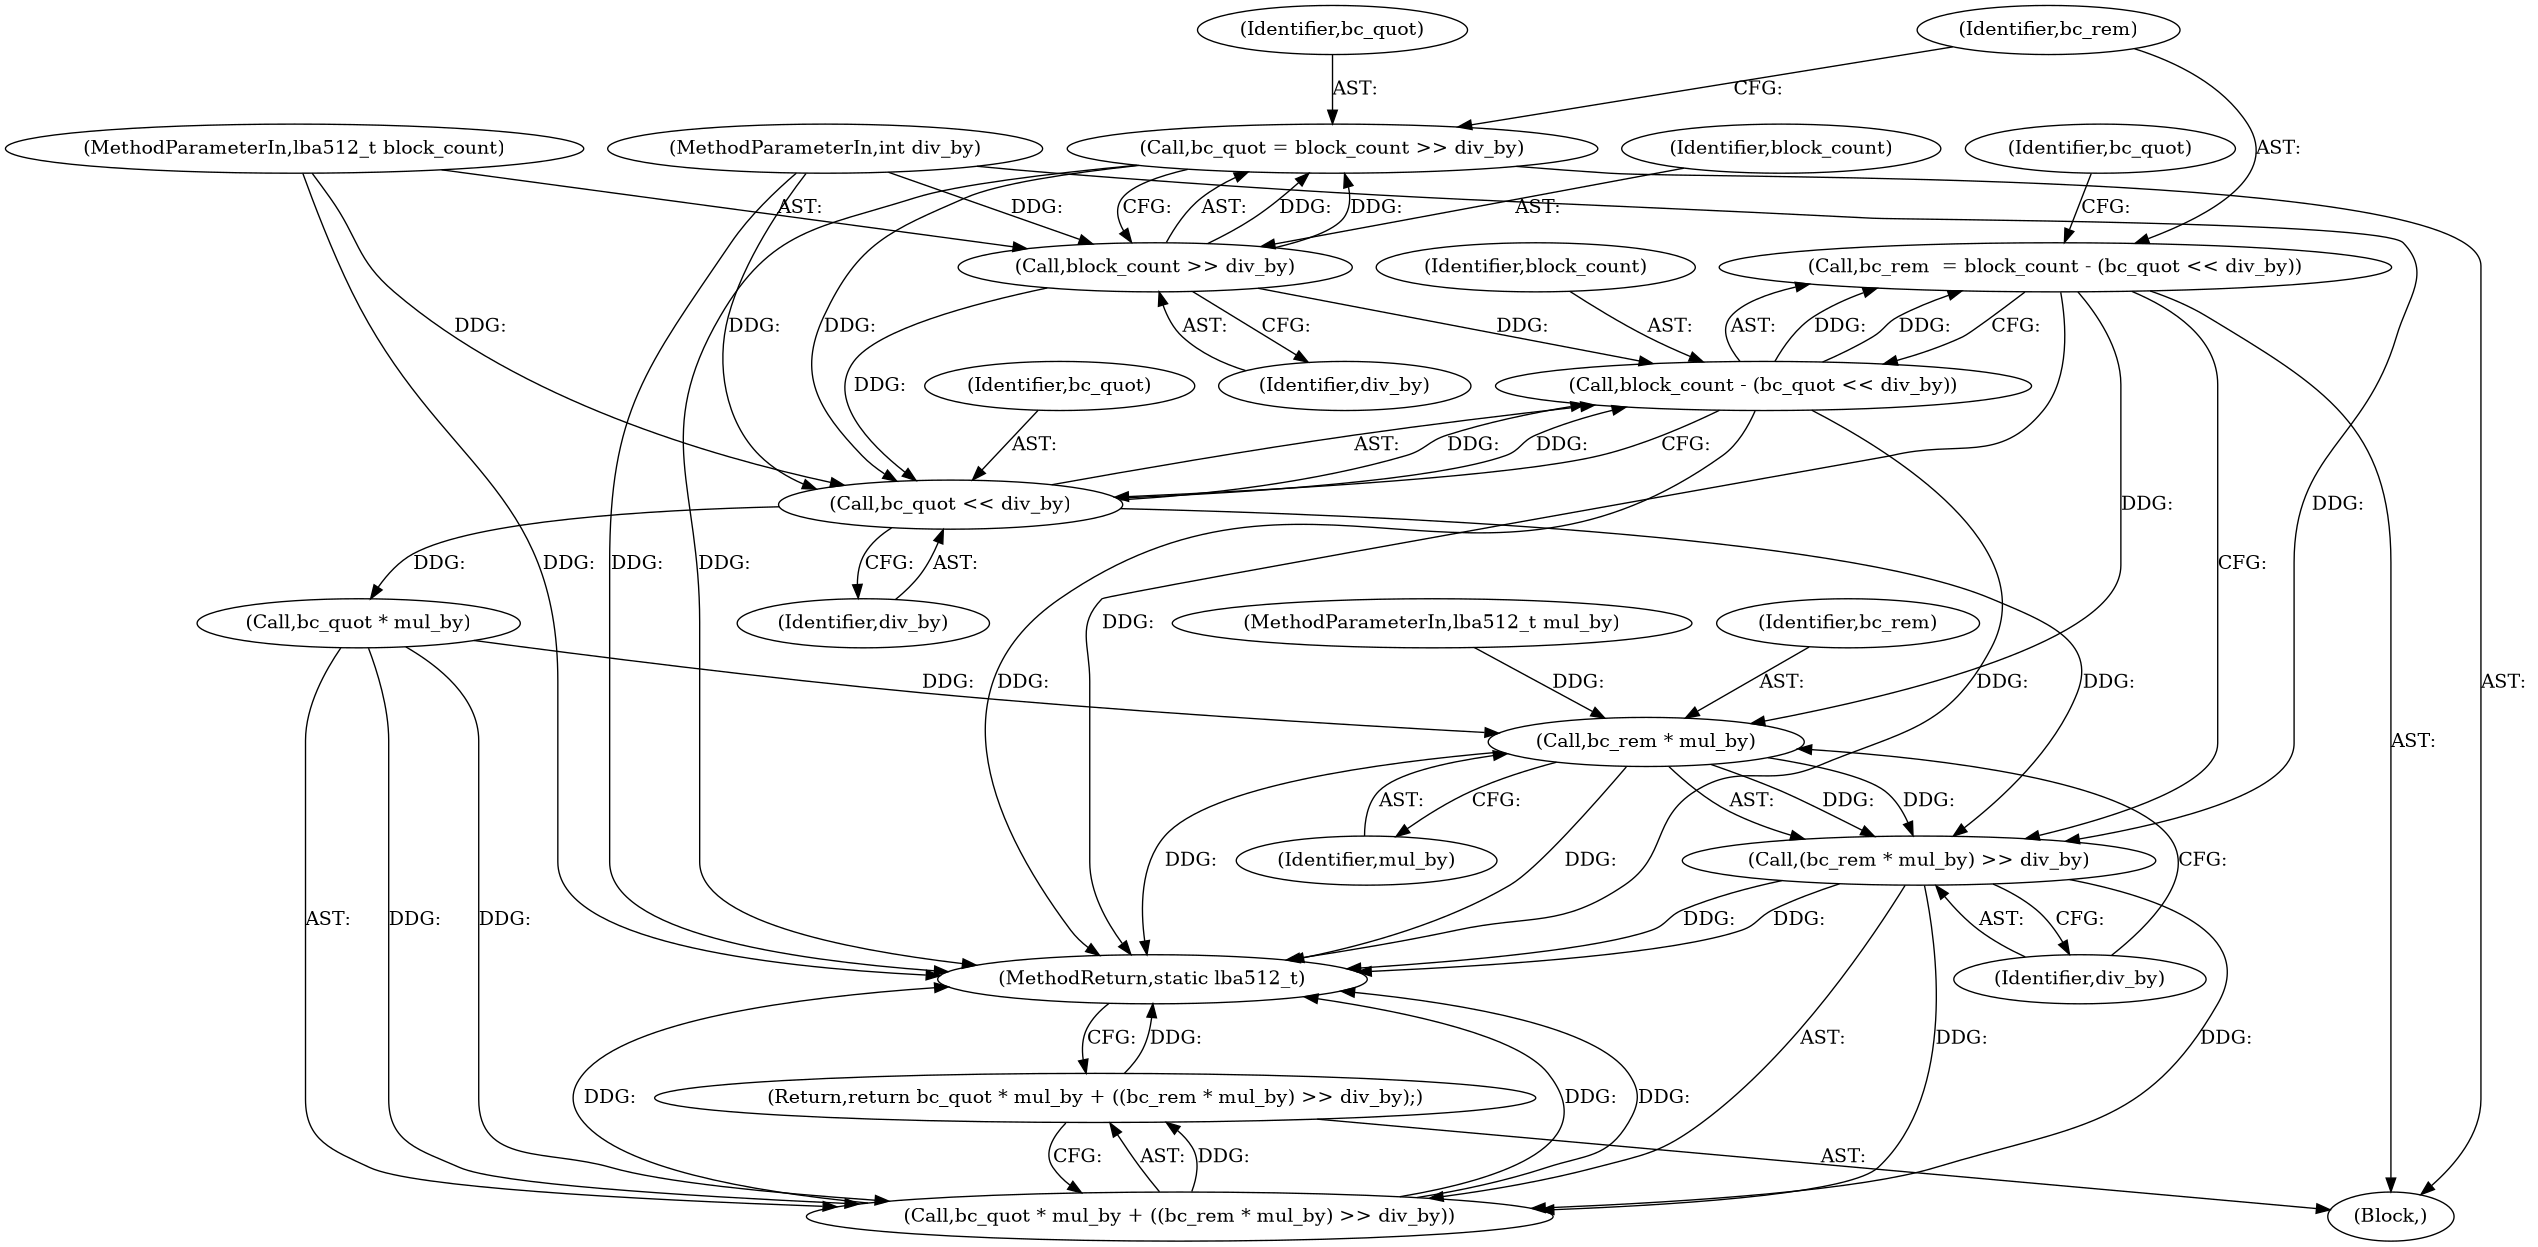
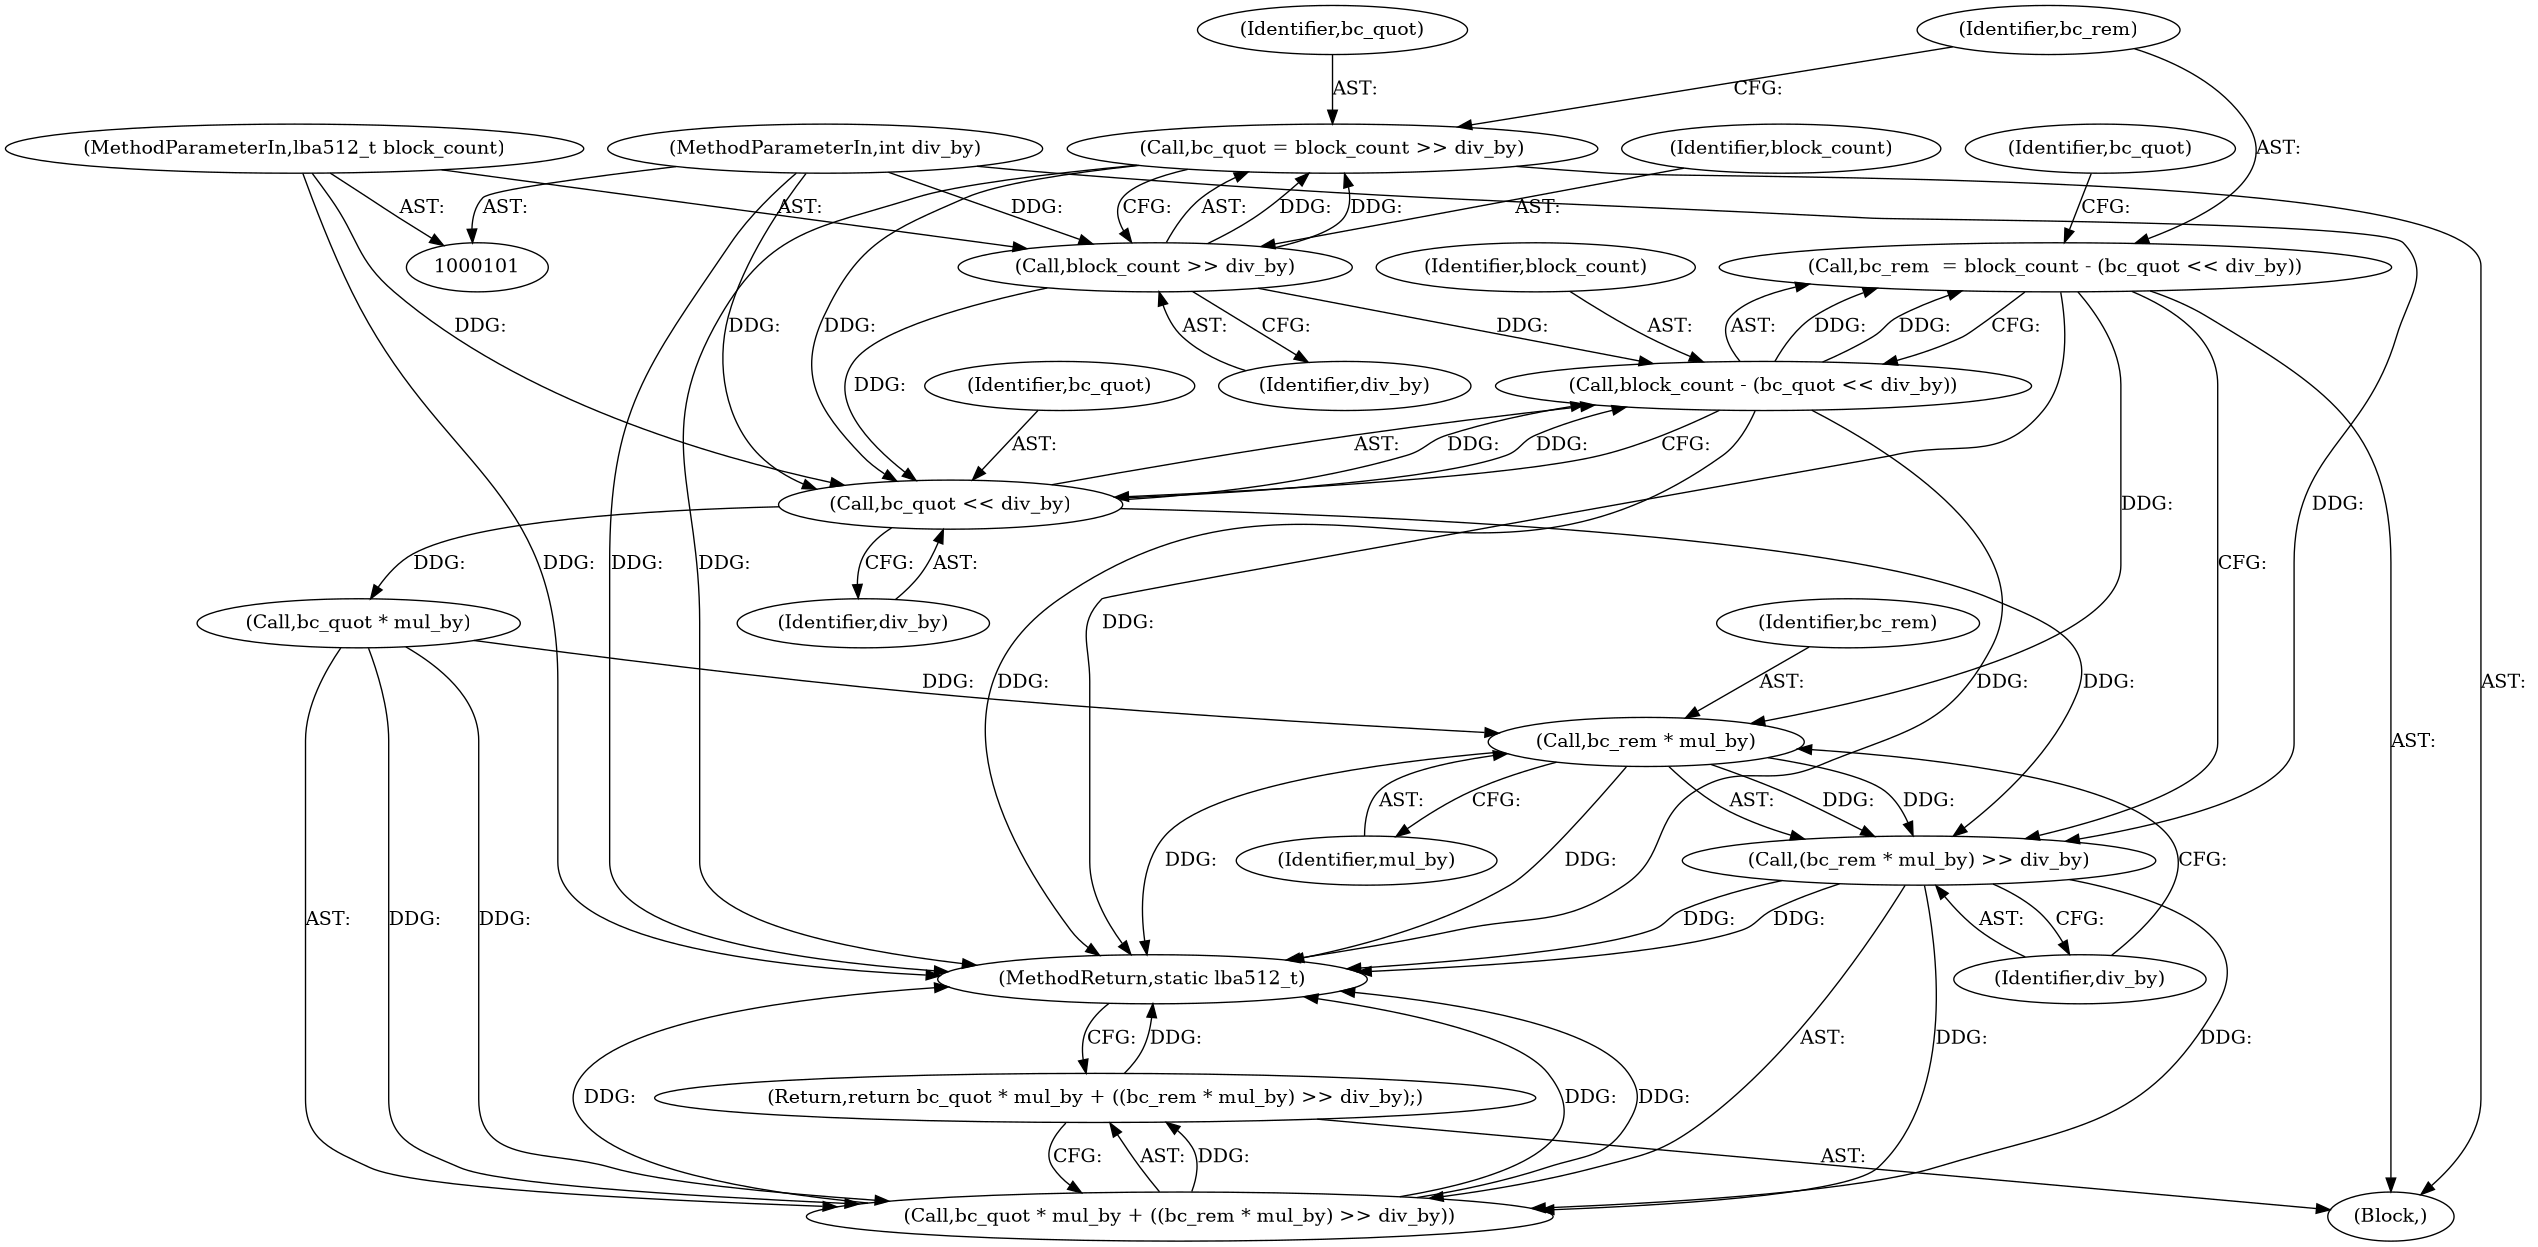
  digraph {
    n1 [label="(Call,bc_rem  = block_count - (bc_quot << div_by))"]
    n2 [label="(Call,block_count - (bc_quot << div_by))"]
    n3 [label="(Call,bc_rem * mul_by)"]
    n4 [label="(Block,)"]
    n5 [label="(MethodReturn,static lba512_t)"]
    n6 [label="(Call,(bc_rem * mul_by) >> div_by)"]
    n7 [label="(Call,bc_quot << div_by)"]
    n8 [label="(Identifier,mul_by)"]
    n9 [label="(Return,return bc_quot * mul_by + ((bc_rem * mul_by) >> div_by);)"]
    n10 [label="(Identifier,div_by)"]
    n11 [label="(Call,bc_quot * mul_by)"]
    n12 [label="(Call,block_count >> div_by)"]
    n13 [label="(Call,bc_quot = block_count >> div_by)"]
    n14 [label="(Identifier,div_by)"]
    n15 [label="(MethodParameterIn,lba512_t block_count)"]
+   1000101
    n17 [label="(MethodParameterIn,int div_by)"]
    n18 [label="(Call,bc_quot * mul_by + ((bc_rem * mul_by) >> div_by))"]
    n19 [label="(Identifier,div_by)"]
    n20 [label="(Identifier,bc_rem)"]
-   n21 [label="(MethodParameterIn,lba512_t mul_by)"]
    n22 [label="(Identifier,block_count)"]
    n23 [label="(Identifier,block_count)"]
    n24 [label="(Identifier,bc_quot)"]
    n25 [label="(Identifier,bc_rem)"]
    n26 [label="(Identifier,bc_quot)"]
    n27 [label="(Identifier,bc_quot)"]
    n1 -> n2 [label="CFG: "]
    n1 -> n3 [label="DDG: "]
    n1 -> n4 [label="AST: "]
    n1 -> n5 [label="DDG: "]
    n1 -> n6 [label="CFG: "]
    n2 -> n1 [label="AST: "]
    n2 -> n1 [label="DDG: "]
    n2 -> n1 [label="DDG: "]
    n2 -> n5 [label="DDG: "]
    n2 -> n5 [label="DDG: "]
    n2 -> n7 [label="CFG: "]
    n3 -> n5 [label="DDG: "]
    n3 -> n5 [label="DDG: "]
    n3 -> n6 [label="AST: "]
    n3 -> n6 [label="DDG: "]
    n3 -> n6 [label="DDG: "]
    n3 -> n8 [label="CFG: "]
    n5 -> n9 [label="CFG: "]
    n6 -> n5 [label="DDG: "]
    n6 -> n5 [label="DDG: "]
    n6 -> n18 [label="AST: "]
    n6 -> n18 [label="DDG: "]
    n6 -> n18 [label="DDG: "]
    n6 -> n19 [label="CFG: "]
    n7 -> n2 [label="AST: "]
    n7 -> n2 [label="DDG: "]
    n7 -> n2 [label="DDG: "]
    n7 -> n6 [label="DDG: "]
    n7 -> n10 [label="CFG: "]
    n7 -> n11 [label="DDG: "]
    n8 -> n3 [label="AST: "]
    n9 -> n4 [label="AST: "]
    n9 -> n5 [label="DDG: "]
    n9 -> n18 [label="CFG: "]
    n10 -> n7 [label="AST: "]
    n11 -> n3 [label="DDG: "]
    n11 -> n18 [label="AST: "]
    n11 -> n18 [label="DDG: "]
    n11 -> n18 [label="DDG: "]
    n12 -> n2 [label="DDG: "]
    n12 -> n7 [label="DDG: "]
    n12 -> n13 [label="AST: "]
    n12 -> n13 [label="DDG: "]
    n12 -> n13 [label="DDG: "]
    n12 -> n14 [label="CFG: "]
    n13 -> n4 [label="AST: "]
    n13 -> n5 [label="DDG: "]
    n13 -> n7 [label="DDG: "]
    n13 -> n12 [label="CFG: "]
    n14 -> n12 [label="AST: "]
    n15 -> n5 [label="DDG: "]
    n15 -> n7 [label="DDG: "]
    n15 -> n12 [label="AST: "]
+   n15 -> 1000101 [label="AST: "]
    n17 -> n5 [label="DDG: "]
    n17 -> n6 [label="DDG: "]
    n17 -> n7 [label="DDG: "]
    n17 -> n12 [label="DDG: "]
+   n17 -> 1000101 [label="AST: "]
    n18 -> n5 [label="DDG: "]
    n18 -> n5 [label="DDG: "]
    n18 -> n5 [label="DDG: "]
    n18 -> n9 [label="AST: "]
    n18 -> n9 [label="DDG: "]
    n19 -> n3 [label="CFG: "]
    n19 -> n6 [label="AST: "]
    n20 -> n3 [label="AST: "]
-   n21 -> n3 [label="DDG: "]
    n22 -> n12 [label="AST: "]
    n23 -> n2 [label="AST: "]
    n24 -> n7 [label="AST: "]
    n25 -> n1 [label="AST: "]
    n25 -> n13 [label="CFG: "]
    n26 -> n1 [label="CFG: "]
    n27 -> n13 [label="AST: "]
  }
